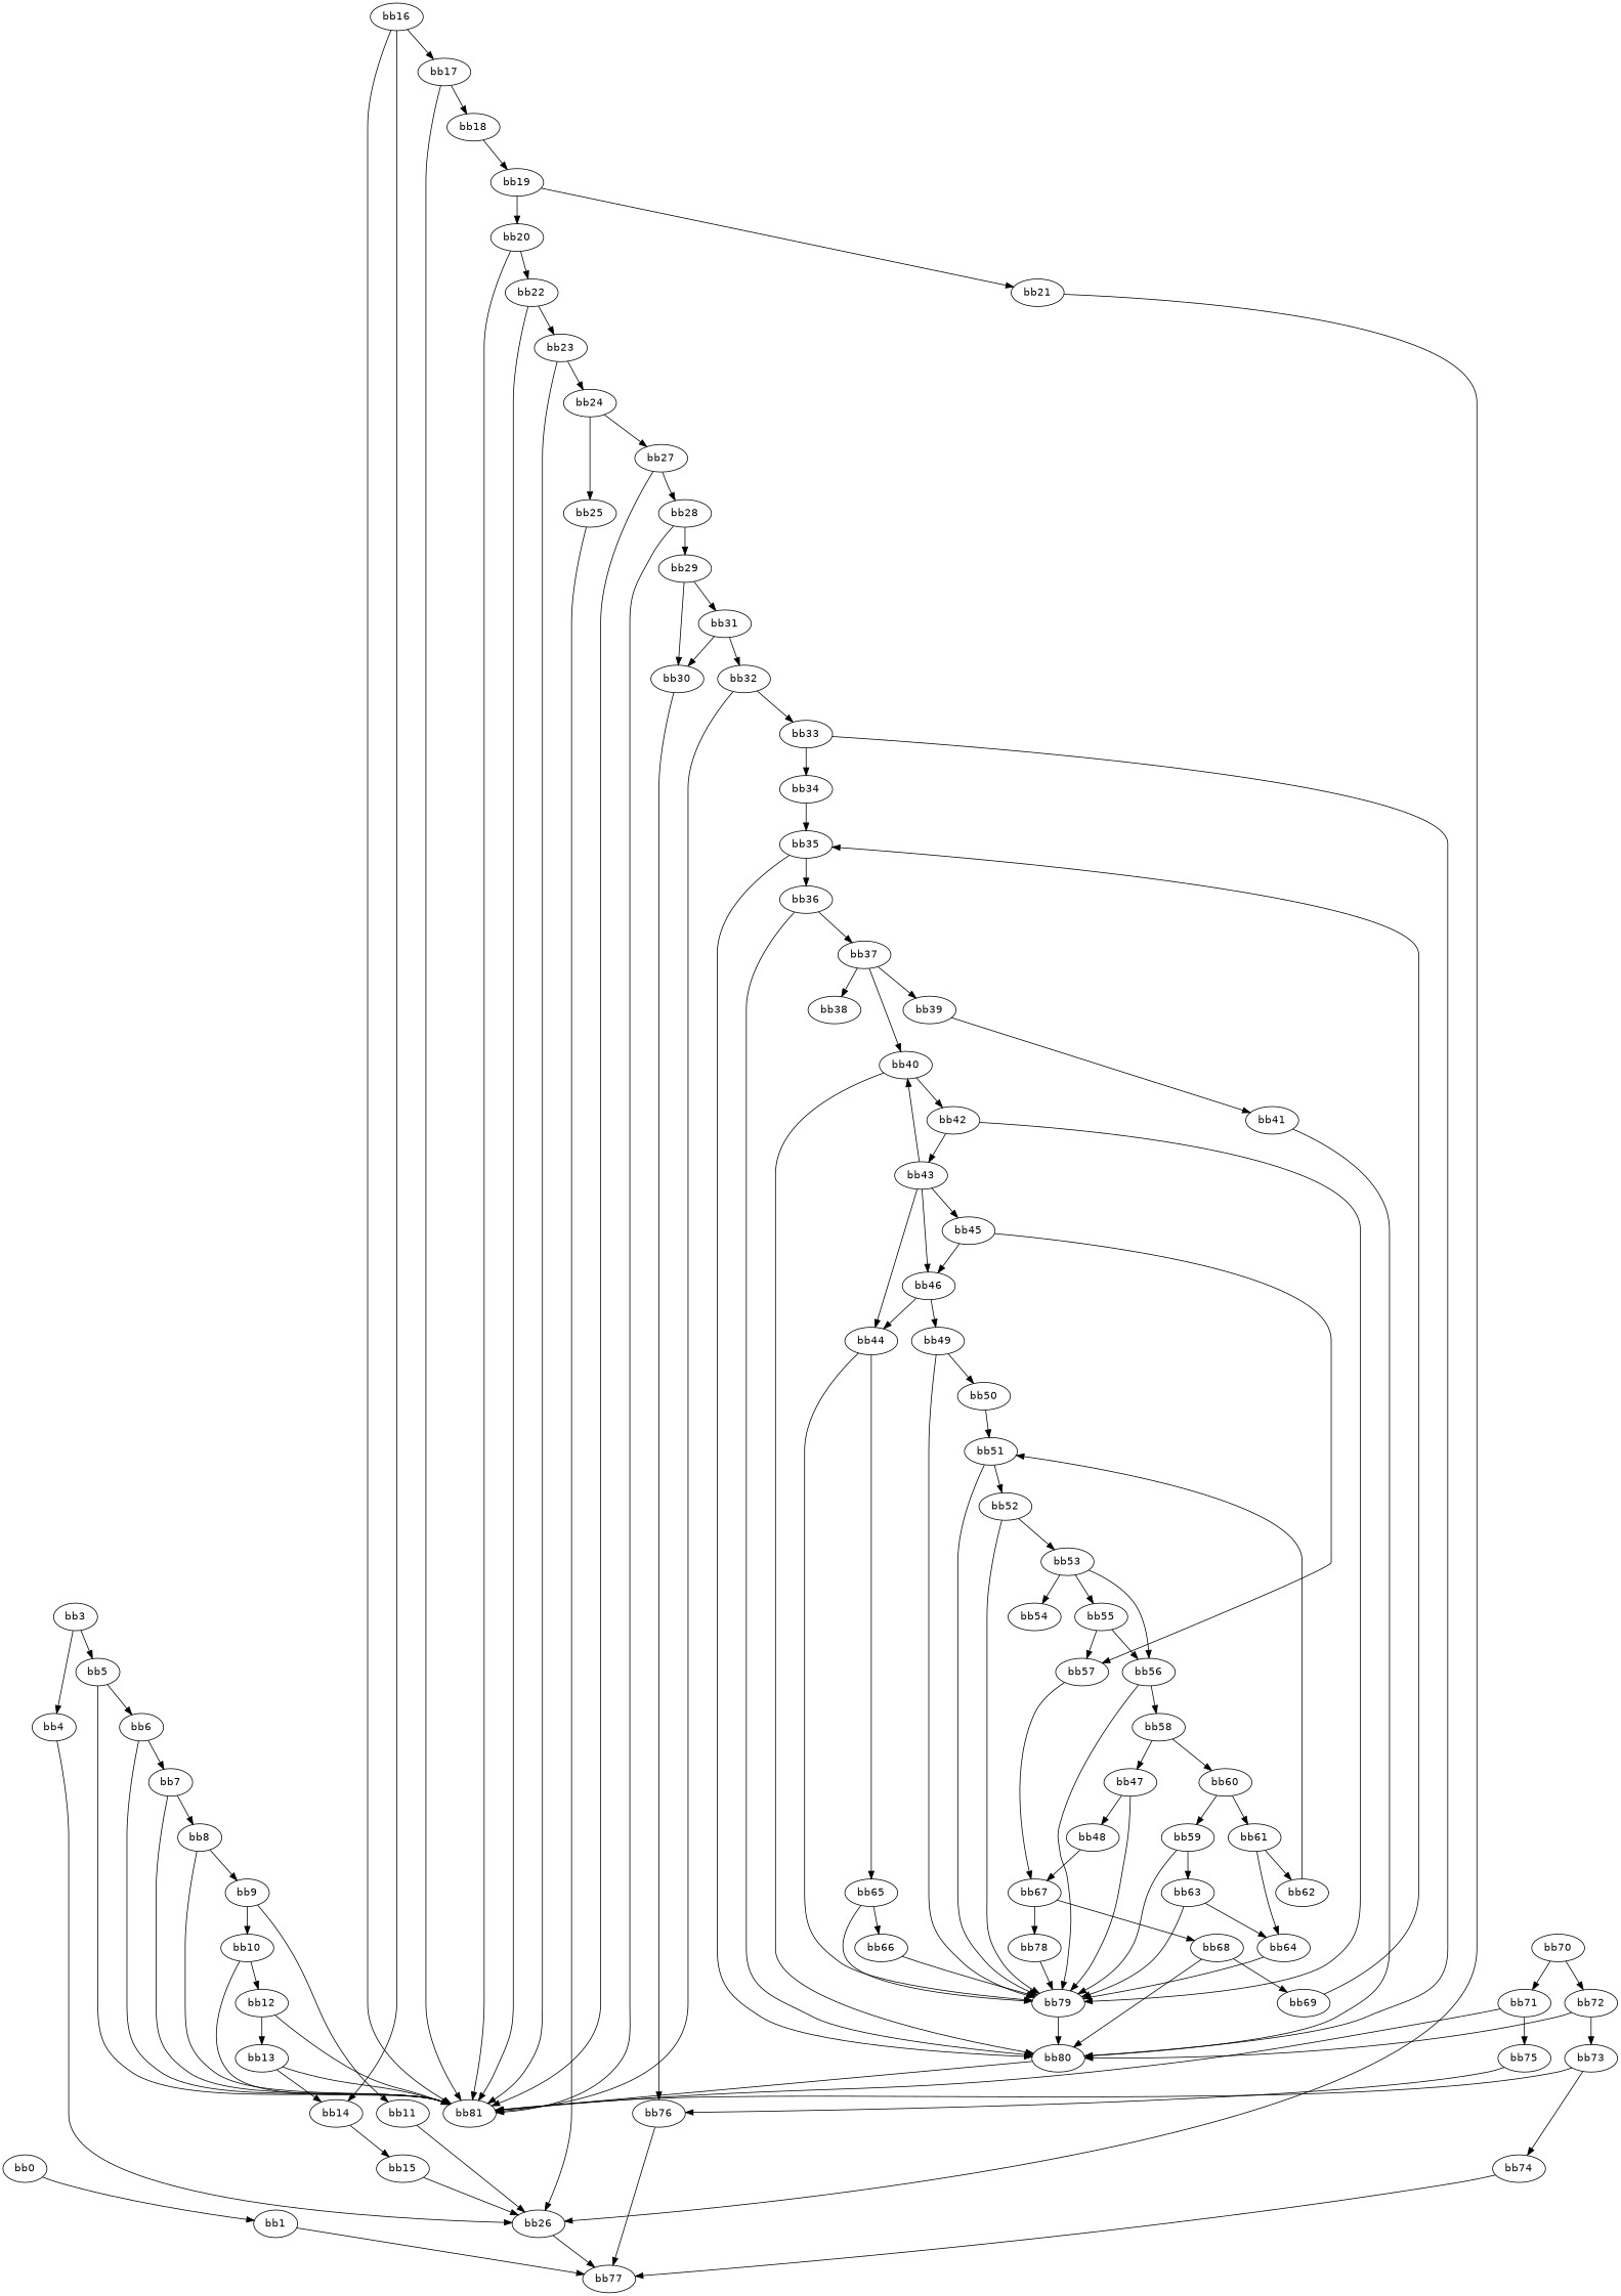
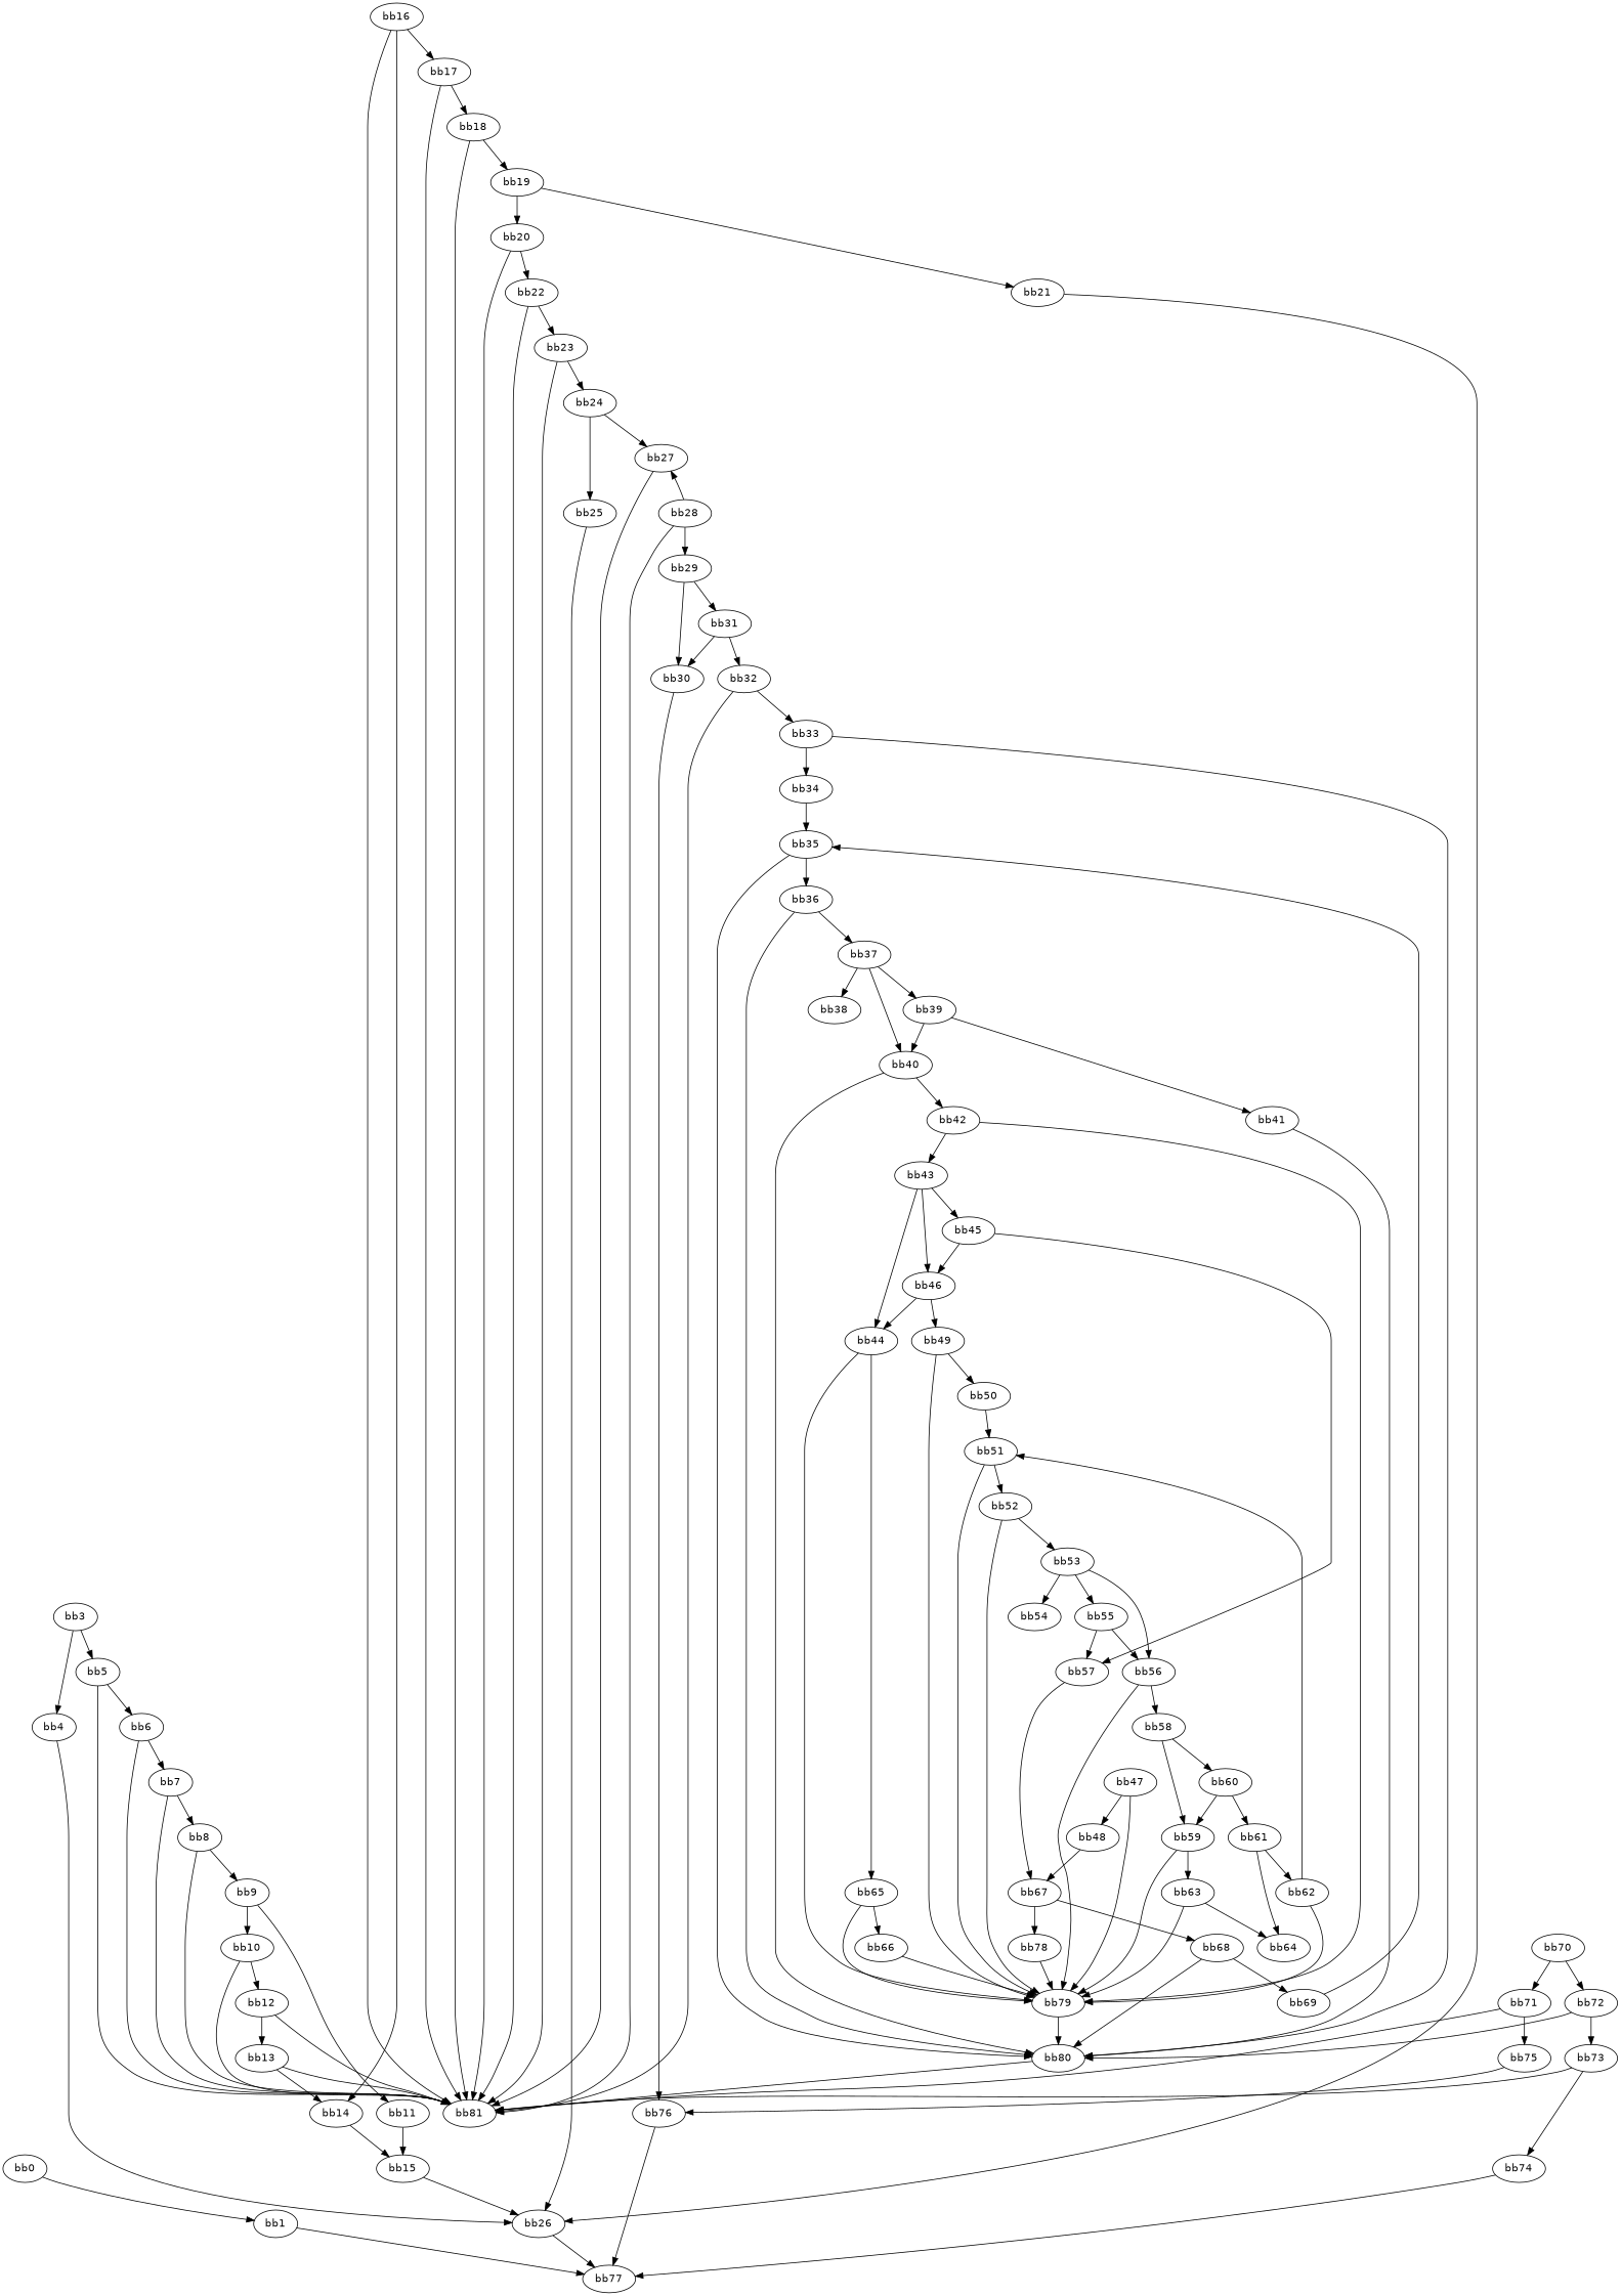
  digraph {
    fontname="DejaVu Sans"
    node [fontname="DejaVu Sans"]
    edge [fontname="DejaVu Sans"]
    n1 [label="bb0\l"]
    n2 [label="bb1\l"]
    n3 [label="bb77\l"]
    n4 [label="bb3\l"]
    n5 [label="bb4\l"]
    n6 [label="bb5\l"]
    n7 [label="bb81\l"]
    n8 [label="bb26\l"]
    n9 [label="bb6\l"]
    n10 [label="bb7\l"]
    n11 [label="bb8\l"]
    n12 [label="bb9\l"]
    n13 [label="bb10\l"]
    n14 [label="bb11\l"]
    n15 [label="bb12\l"]
    n16 [label="bb13\l"]
    n17 [label="bb14\l"]
    n18 [label="bb15\l"]
    n19 [label="bb16\l"]
    n20 [label="bb17\l"]
    n21 [label="bb18\l"]
    n22 [label="bb19\l"]
    n23 [label="bb20\l"]
    n24 [label="bb21\l"]
    n25 [label="bb22\l"]
    n26 [label="bb23\l"]
    n27 [label="bb24\l"]
    n28 [label="bb25\l"]
    n29 [label="bb27\l"]
    n30 [label="bb28\l"]
    n31 [label="bb29\l"]
    n32 [label="bb30\l"]
    n33 [label="bb31\l"]
    n34 [label="bb76\l"]
    n35 [label="bb32\l"]
    n36 [label="bb33\l"]
    n37 [label="bb34\l"]
    n38 [label="bb80\l"]
    n39 [label="bb35\l"]
    n40 [label="bb36\l"]
    n41 [label="bb37\l"]
    n42 [label="bb38\l"]
    n43 [label="bb39\l"]
    n44 [label="bb40\l"]
    n45 [label="bb41\l"]
    n46 [label="bb42\l"]
    n47 [label="bb43\l"]
    n48 [label="bb79\l"]
    n49 [label="bb70\l"]
    n50 [label="bb71\l"]
    n51 [label="bb72\l"]
    n52 [label="bb44\l"]
    n53 [label="bb45\l"]
    n54 [label="bb46\l"]
    n55 [label="bb65\l"]
    n56 [label="bb57\l"]
    n57 [label="bb49\l"]
    n58 [label="bb66\l"]
    n59 [label="bb47\l"]
    n60 [label="bb48\l"]
    n61 [label="bb50\l"]
    n62 [label="bb67\l"]
    n63 [label="bb68\l"]
    n64 [label="bb78\l"]
    n65 [label="bb51\l"]
    n66 [label="bb52\l"]
    n67 [label="bb53\l"]
    n68 [label="bb54\l"]
    n69 [label="bb55\l"]
    n70 [label="bb56\l"]
    n71 [label="bb58\l"]
    n72 [label="bb59\l"]
    n73 [label="bb60\l"]
    n74 [label="bb63\l"]
    n75 [label="bb61\l"]
    n76 [label="bb64\l"]
    n77 [label="bb62\l"]
    n78 [label="bb69\l"]
    n79 [label="bb75\l"]
    n80 [label="bb73\l"]
    n81 [label="bb74\l"]
    n1 -> n2
    n2 -> n3
    n4 -> n5
    n4 -> n6
    n5 -> n8
    n6 -> n7
    n6 -> n9
    n8 -> n3
    n9 -> n7
    n9 -> n10
    n10 -> n7
    n10 -> n11
    n11 -> n7
    n11 -> n12
    n12 -> n13
    n12 -> n14
    n13 -> n7
    n13 -> n15
-   n14 -> n8
+   n14 -> n18
    n15 -> n7
    n15 -> n16
    n16 -> n7
    n16 -> n17
    n17 -> n18
    n18 -> n8
    n19 -> n7
    n19 -> n17
    n19 -> n20
    n20 -> n7
    n20 -> n21
+   n21 -> n7
    n21 -> n22
    n22 -> n23
    n22 -> n24
    n23 -> n7
    n23 -> n25
    n24 -> n8
    n25 -> n7
    n25 -> n26
    n26 -> n7
    n26 -> n27
    n27 -> n28
    n27 -> n29
    n28 -> n8
    n29 -> n7
-   n29 -> n30
+   n30 -> n29
    n30 -> n7
    n30 -> n31
    n31 -> n32
    n31 -> n33
    n32 -> n34
    n33 -> n32
    n33 -> n35
    n34 -> n3
    n35 -> n7
    n35 -> n36
    n36 -> n37
    n36 -> n38
    n37 -> n39
    n38 -> n7
    n39 -> n38
    n39 -> n40
    n40 -> n38
    n40 -> n41
    n41 -> n42
    n41 -> n43
    n41 -> n44
-   n47 -> n44
+   n43 -> n44
    n43 -> n45
    n44 -> n38
    n44 -> n46
    n45 -> n38
    n46 -> n47
    n46 -> n48
    n47 -> n52
    n47 -> n53
    n47 -> n54
    n48 -> n38
    n49 -> n50
    n49 -> n51
    n50 -> n7
    n50 -> n79
    n51 -> n38
    n51 -> n80
    n52 -> n48
    n52 -> n55
    n53 -> n54
    n53 -> n56
    n54 -> n52
    n54 -> n57
    n55 -> n48
    n55 -> n58
    n56 -> n62
    n57 -> n48
    n57 -> n61
    n58 -> n48
    n59 -> n48
    n59 -> n60
    n60 -> n62
    n61 -> n65
    n62 -> n63
    n62 -> n64
    n63 -> n38
    n63 -> n78
    n64 -> n48
    n65 -> n48
    n65 -> n66
    n66 -> n48
    n66 -> n67
    n67 -> n68
    n67 -> n69
    n67 -> n70
    n69 -> n56
    n69 -> n70
    n70 -> n48
    n70 -> n71
-   n71 -> n59
+   n71 -> n72
    n71 -> n73
    n72 -> n48
    n72 -> n74
    n73 -> n72
    n73 -> n75
    n74 -> n48
    n74 -> n76
    n75 -> n76
    n75 -> n77
-   n76 -> n48
+   n77 -> n48
    n77 -> n65
    n78 -> n39
    n79 -> n34
    n80 -> n7
    n80 -> n81
    n81 -> n3
  }
